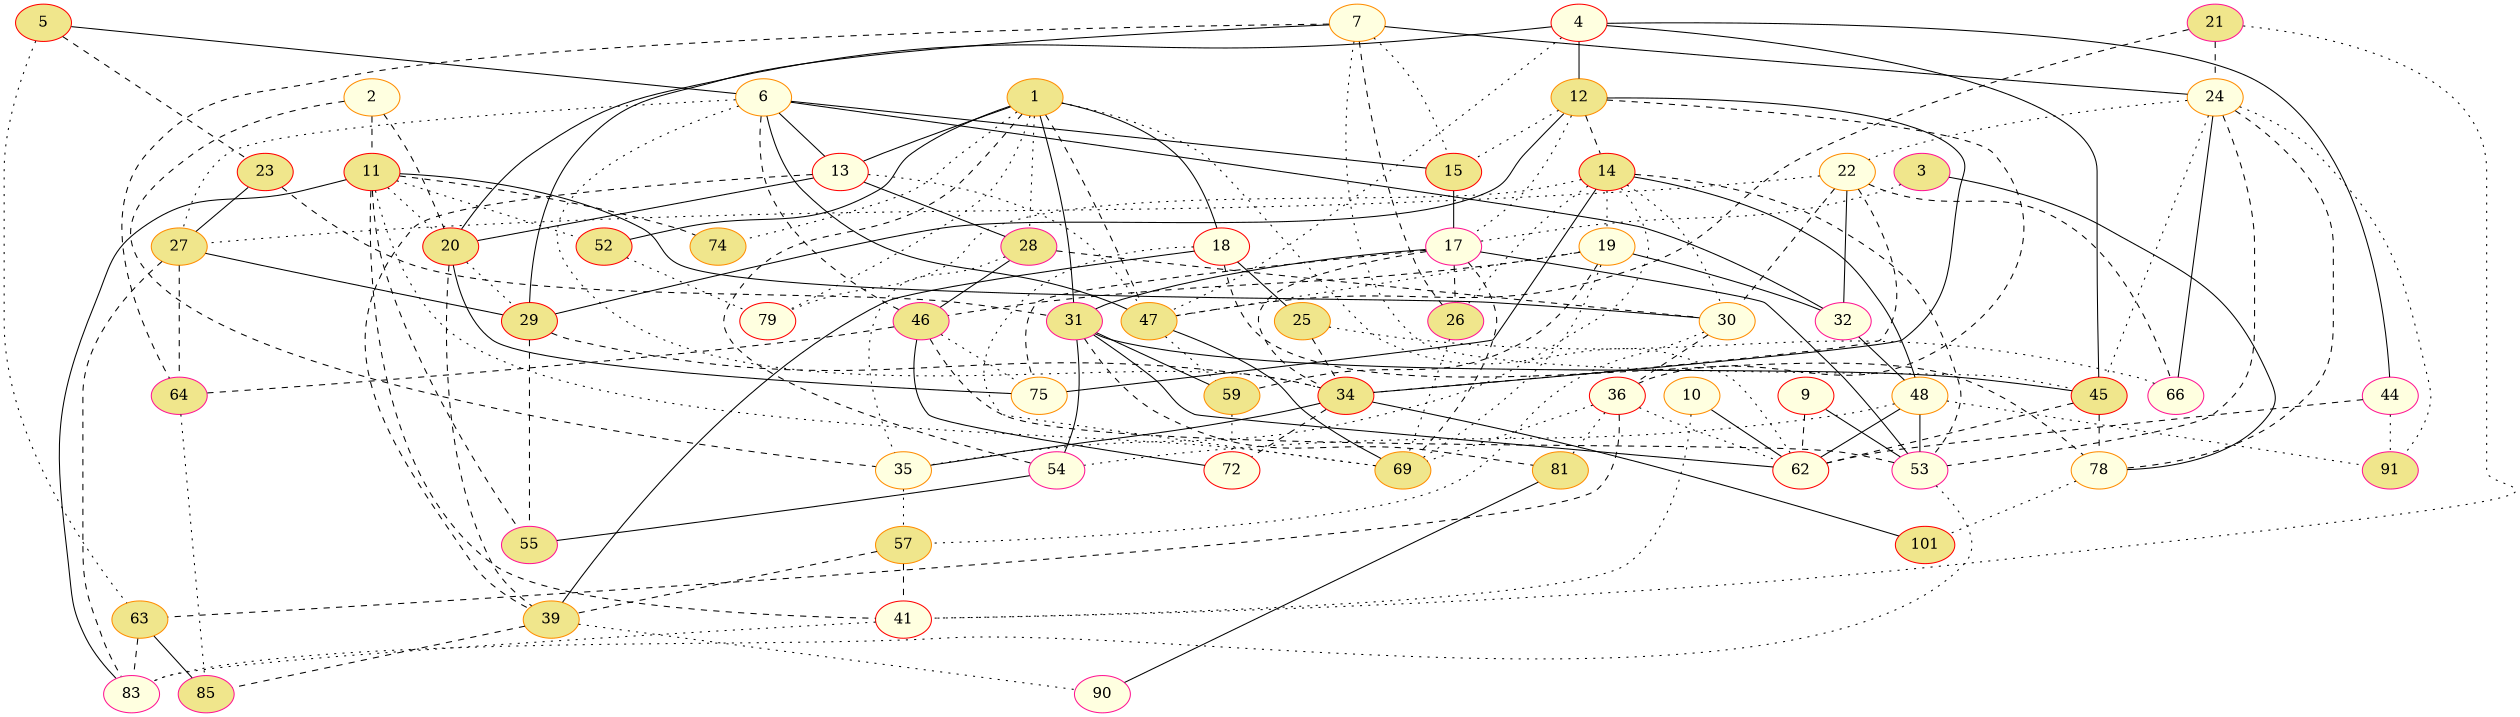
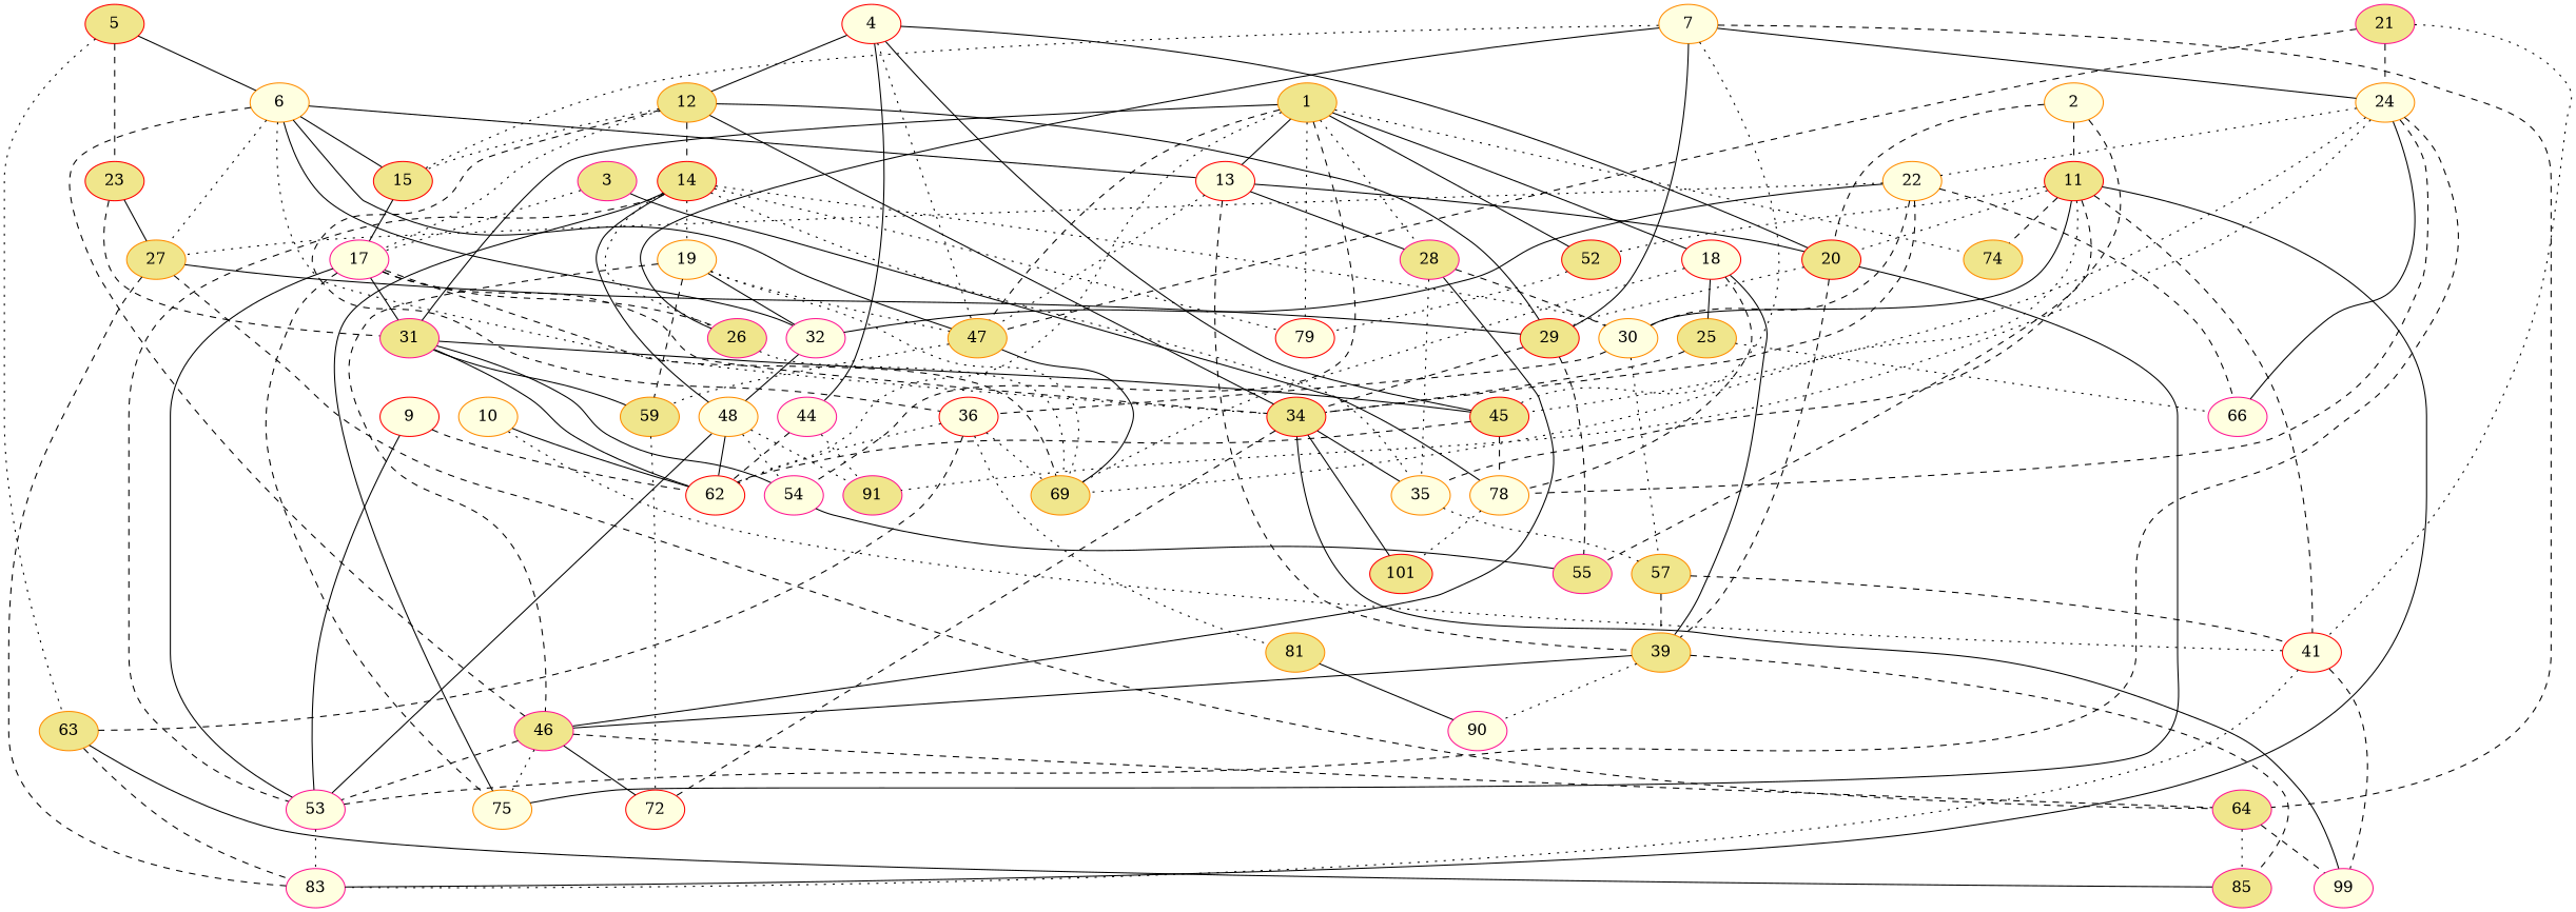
  graph {
    node [color=darkorange fillcolor=khaki style=filled]
    edge [style=solid]
    1 [super="+68"]
    13 [color=red fillcolor=lightyellow super="+93"]
    18 [color=red fillcolor=lightyellow super="+98"]
    28 [color=deeppink super="+70"]
    31 [color=deeppink super="+40"]
    47 [super="+61"]
    52 [color=red]
    54 [color=deeppink fillcolor=lightyellow]
    62 [color=red fillcolor=lightyellow super="+96"]
    74
    79 [color=red fillcolor=lightyellow]
    20 [color=red super="+42"]
    39 [super="+49"]
    78 [fillcolor=lightyellow super="+102"]
    69 [super="+73"]
    25
    35 [fillcolor=lightyellow]
    46 [color=deeppink super="+92"]
    30 [fillcolor=lightyellow super="+94"]
    45 [color=red super="+80"]
    59
    81
    55 [color=deeppink super="+87"]
    2 [fillcolor=lightyellow super="+82"]
    11 [color=red super="+56"]
    41 [color=red fillcolor=lightyellow super="+97"]
    83 [color=deeppink fillcolor=lightyellow super="+100"]
    29 [color=red super="+104"]
    75 [fillcolor=lightyellow super="+95"]
    n30 [label=57 super="+86"]
    3 [color=deeppink super="+105"]
    17 [color=deeppink fillcolor=lightyellow super="+58"]
    4 [color=red fillcolor=lightyellow super="+60"]
    12 [super="+67"]
    44 [color=deeppink fillcolor=lightyellow]
    34 [color=red super="+89"]
    26 [color=deeppink super="+84"]
    53 [color=deeppink fillcolor=lightyellow super="+57"]
    101 [color=red]
    15 [color=red]
    14 [color=red super="+38"]
    36 [color=red fillcolor=lightyellow super="+51"]
    91 [color=deeppink]
    6 [fillcolor=lightyellow super="+33"]
    27 [super="+50"]
    32 [color=deeppink fillcolor=lightyellow super="+103"]
    5 [color=red]
    23 [color=red]
    63
    85 [color=deeppink]
    64 [color=deeppink super="+65"]
    48 [fillcolor=lightyellow super="+76"]
    72 [color=red fillcolor=lightyellow]
+   99 [color=deeppink fillcolor=lightyellow]
    7 [fillcolor=lightyellow super="+8"]
    24 [fillcolor=lightyellow super="+71"]
    22 [fillcolor=lightyellow super="+77"]
    66 [color=deeppink fillcolor=lightyellow]
    9 [color=red fillcolor=lightyellow]
    10 [fillcolor=lightyellow]
    19 [fillcolor=lightyellow super="+43"]
    90 [color=deeppink fillcolor=lightyellow]
    21 [color=deeppink]
    1 -- 13
    1 -- 18
    1 -- 28 [style=dotted]
    1 -- 31
    1 -- 47 [style=dashed]
    1 -- 52
    1 -- 54 [style=dashed]
    1 -- 62 [style=dotted]
    1 -- 74 [style=dotted]
    1 -- 79 [style=dotted]
    13 -- 28
    13 -- 47 [style=dotted]
    13 -- 20
    13 -- 39 [style=dashed]
    18 -- 39
    18 -- 78 [style=dashed]
    18 -- 69 [style=dotted]
    18 -- 25
    28 -- 35 [style=dotted]
    28 -- 46
    28 -- 30 [style=dashed]
    31 -- 54
    31 -- 62
    31 -- 45
    31 -- 59
-   31 -- 81 [style=dashed]
    47 -- 69
    47 -- 59 [style=dotted]
    52 -- 79 [style=dotted]
    54 -- 55
    20 -- 39 [style=dashed]
    20 -- 29 [style=dotted]
    20 -- 75
+   39 -- 46
    39 -- 85 [style=dashed]
    39 -- 90 [style=dotted]
    78 -- 101 [style=dotted]
    25 -- 34 [style=dashed]
    25 -- 66 [style=dotted]
    35 -- n30 [style=dotted]
    46 -- 75 [style=dotted]
    46 -- 53 [style=dashed]
    46 -- 64 [style=dashed]
    46 -- 72
    30 -- n30 [style=dotted]
    30 -- 36 [style=dashed]
    45 -- 62 [style=dashed]
    45 -- 78 [style=dashed]
    59 -- 72 [style=dotted]
    81 -- 90
    2 -- 20 [style=dashed]
    2 -- 35 [style=dashed]
    2 -- 11 [style=dashed]
    11 -- 52 [style=dotted]
    11 -- 74 [style=dashed]
    11 -- 20 [style=dotted]
    11 -- 69 [style=dotted]
    11 -- 30
    11 -- 55 [style=dashed]
    11 -- 41 [style=dashed]
    11 -- 83
    41 -- 83 [style=dotted]
+   41 -- 99 [style=dashed]
    29 -- 55 [style=dashed]
    29 -- 34 [style=dashed]
    n30 -- 39 [style=dashed]
    n30 -- 41 [style=dashed]
    3 -- 78
    3 -- 17 [style=dotted]
    17 -- 31
    17 -- 69 [style=dashed]
    17 -- 75 [style=dashed]
    17 -- 34 [style=dashed]
    17 -- 26 [style=dashed]
    17 -- 53
    4 -- 47 [style=dotted]
    4 -- 20
    4 -- 45
    4 -- 12
    4 -- 44
    12 -- 29
    12 -- 17 [style=dotted]
    12 -- 34
    12 -- 15 [style=dotted]
    12 -- 14 [style=dashed]
    12 -- 36 [style=dashed]
    44 -- 62 [style=dashed]
    44 -- 91 [style=dotted]
    34 -- 35
    34 -- 101
    34 -- 72 [style=dashed]
+   34 -- 99
    26 -- 69 [style=dotted]
    53 -- 83 [style=dotted]
    15 -- 17
    14 -- 79 [style=dotted]
    14 -- 35 [style=dotted]
    14 -- 30 [style=dotted]
    14 -- 75
    14 -- 26 [style=dotted]
    14 -- 53 [style=dashed]
    14 -- 48
    14 -- 19 [style=dotted]
    36 -- 62 [style=dotted]
    36 -- 69 [style=dotted]
    36 -- 81 [style=dotted]
    36 -- 63 [style=dashed]
    6 -- 13
    6 -- 47
    6 -- 46 [style=dashed]
    6 -- 34 [style=dotted]
    6 -- 15
    6 -- 27 [style=dotted]
    6 -- 32
    27 -- 83 [style=dashed]
    27 -- 29
    27 -- 64 [style=dashed]
    32 -- 48
    5 -- 6
    5 -- 23 [style=dashed]
    5 -- 63 [style=dotted]
    23 -- 31 [style=dashed weight=2]
    23 -- 27
    63 -- 83 [style=dashed]
    63 -- 85
    64 -- 85 [style=dotted]
+   64 -- 99 [style=dashed]
    48 -- 54 [style=dotted]
    48 -- 62
    48 -- 53
    48 -- 91 [style=dotted]
    7 -- 45 [style=dotted]
    7 -- 29
-   7 -- 26 [style=dashed]
+   7 -- 26
    7 -- 15 [style=dotted]
    7 -- 64 [style=dashed]
    7 -- 24
    24 -- 78 [style=dashed]
    24 -- 45 [style=dotted]
    24 -- 53 [style=dashed]
    24 -- 91 [style=dotted]
    24 -- 22 [style=dotted]
    24 -- 66
    22 -- 30 [style=dashed]
    22 -- 34 [style=dashed]
    22 -- 27 [style=dotted]
    22 -- 32
    22 -- 66 [style=dashed]
    9 -- 62 [style=dashed]
    9 -- 53
    10 -- 62
    10 -- 41 [style=dotted]
    19 -- 47 [style=dotted]
    19 -- 69 [style=dotted]
    19 -- 46 [style=dashed weight=2]
    19 -- 59 [style=dashed]
    19 -- 32
    21 -- 47 [style=dashed]
    21 -- 41 [style=dotted]
    21 -- 24 [style=dashed]
  }
